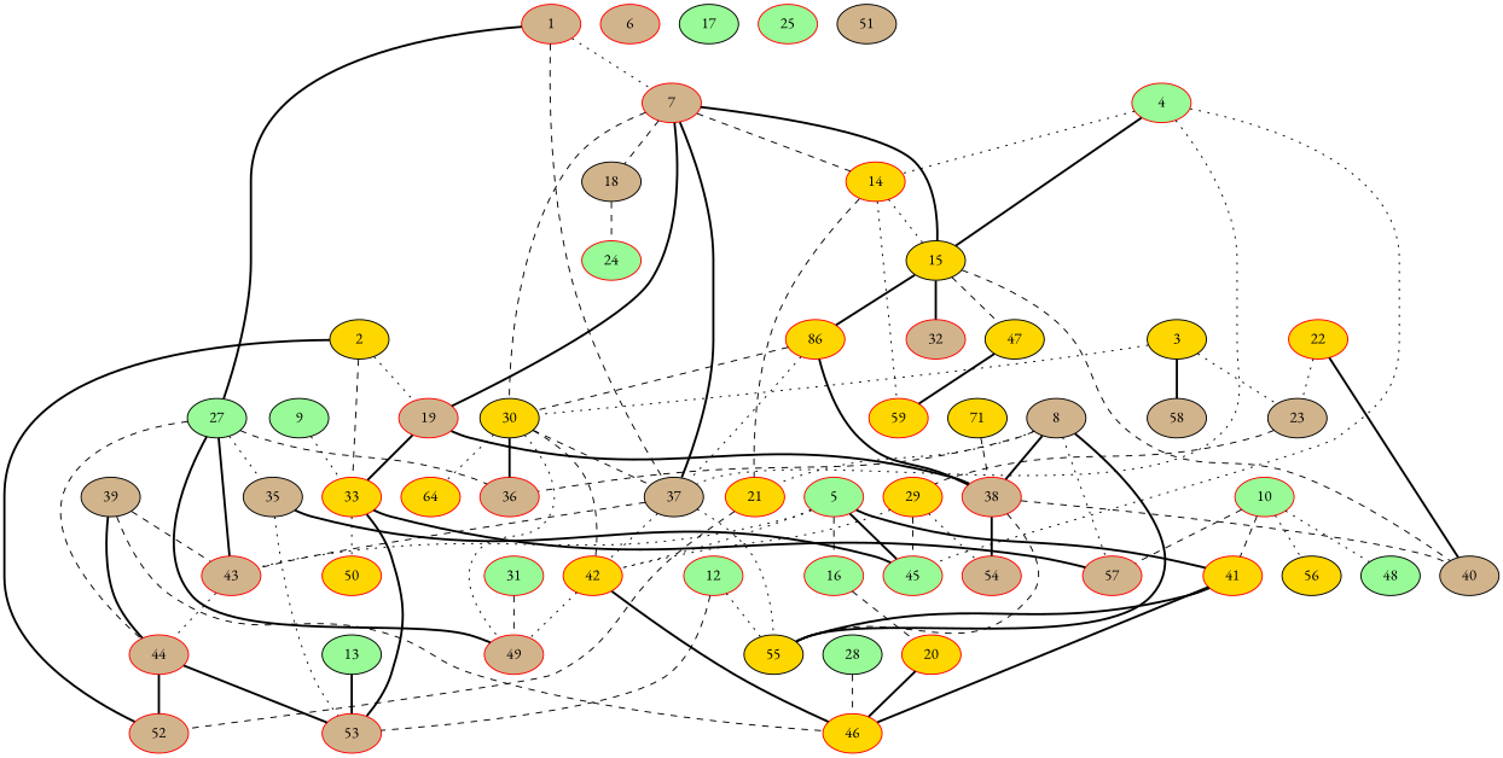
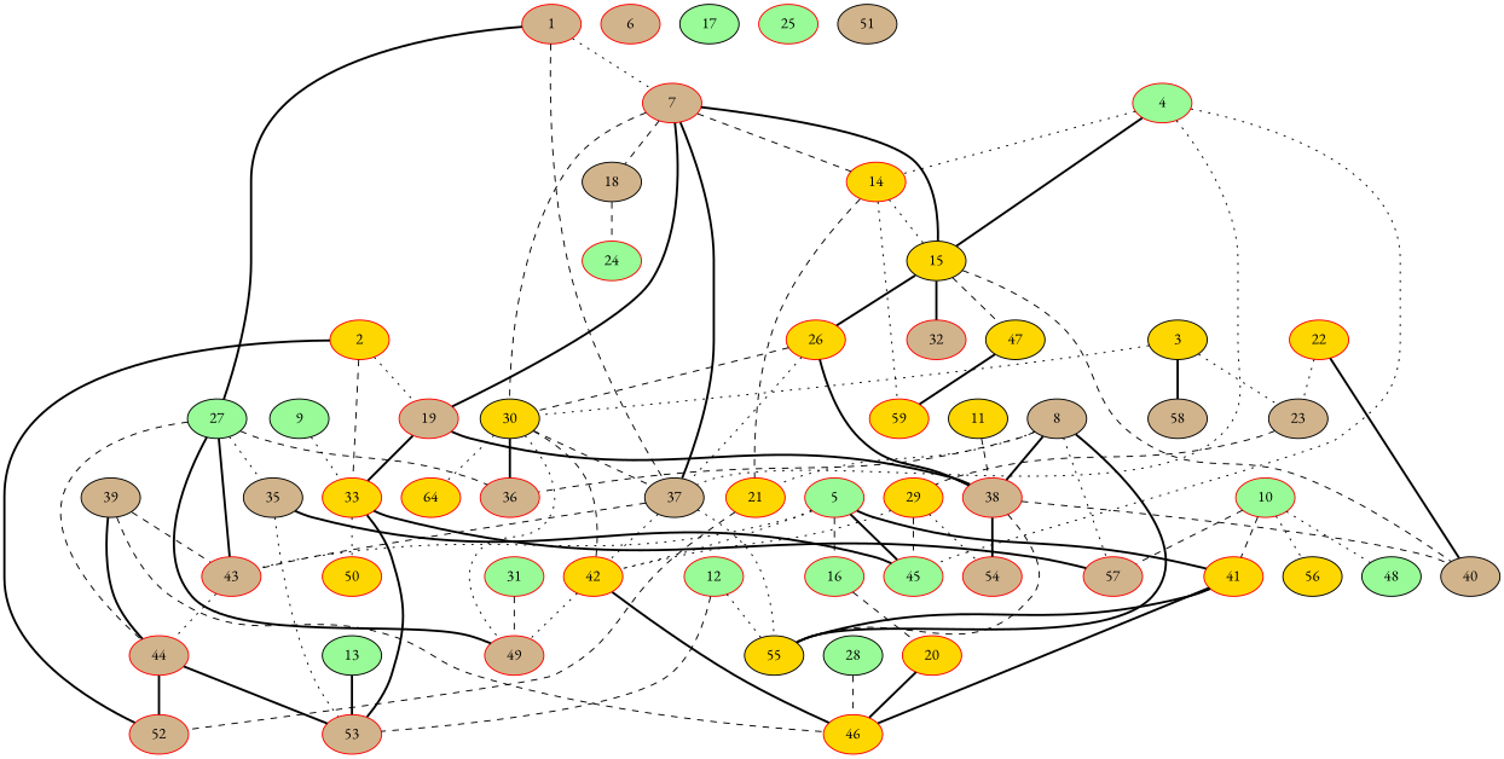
  graph {
    fontname="EB Garamond"
    node [color=red fillcolor=tan fontname="EB Garamond" style=filled]
    edge [fontname="EB Garamond" style=bold]
    1
    7
    27 [color=black fillcolor=palegreen]
    37 [color=black]
    19
    30 [color=black fillcolor=gold]
    14 [fillcolor=gold]
    15 [color=black fillcolor=gold]
    18 [color=black]
    43
    36
    35 [color=black]
    44
    49
    42 [fillcolor=gold]
    55 [color=black fillcolor=gold]
-   2 [color=black fillcolor=gold]
+   2 [fillcolor=gold]
    33 [fillcolor=gold]
    52
    38
    57
    53
    50 [fillcolor=gold]
    3 [color=black fillcolor=gold]
    23 [color=black]
    58 [color=black]
    29 [fillcolor=gold]
    n28 [fillcolor=gold label=64]
    4 [fillcolor=palegreen]
    45 [fillcolor=palegreen]
    21 [fillcolor=gold]
    59 [fillcolor=gold]
-   26 [fillcolor=gold label=86]
+   26 [fillcolor=gold]
    32
    40 [color=black]
    47 [color=black fillcolor=gold]
    5 [fillcolor=palegreen]
    16 [fillcolor=palegreen]
    41 [fillcolor=gold]
    20 [fillcolor=gold]
    46 [fillcolor=gold]
    6
    24 [fillcolor=palegreen]
    8 [color=black]
    54
    9 [color=black fillcolor=palegreen]
    10 [fillcolor=palegreen]
    48 [color=black fillcolor=palegreen]
    56 [color=black fillcolor=gold]
-   11 [color=black fillcolor=gold label=71]
+   11 [color=black fillcolor=gold]
    12 [fillcolor=palegreen]
    13 [color=black fillcolor=palegreen]
    17 [color=black fillcolor=palegreen]
    22 [fillcolor=gold]
    25 [fillcolor=palegreen]
    28 [color=black fillcolor=palegreen]
    31 [fillcolor=palegreen]
    39 [color=black]
    51 [color=black]
    1 -- 7 [style=dotted]
    1 -- 27
    1 -- 37 [style=dashed]
    7 -- 37
    7 -- 19
    7 -- 30 [style=dashed]
    7 -- 14 [style=dashed]
    7 -- 15
    7 -- 18 [style=dashed]
    27 -- 43
    27 -- 36 [style=dashed]
    27 -- 35 [style=dotted]
    27 -- 44 [style=dashed]
    27 -- 49
    37 -- 43 [style=dashed]
    37 -- 42 [style=dotted]
    37 -- 55 [style=dotted]
    19 -- 33
    19 -- 38
    30 -- 37 [style=dashed]
    30 -- 36
    30 -- 49 [style=dotted]
    30 -- 42 [style=dashed]
    30 -- n28 [style=dotted]
    14 -- 15 [style=dotted]
    14 -- 21 [style=dashed]
    14 -- 59 [style=dotted]
    15 -- 26
    15 -- 32
    15 -- 40 [style=dashed]
    15 -- 47 [style=dashed]
    18 -- 24 [style=dashed]
    43 -- 44 [style=dotted]
    35 -- 53 [style=dotted]
    35 -- 45
    44 -- 52
    44 -- 53
    42 -- 49 [style=dotted]
    42 -- 46
    2 -- 19 [style=dotted]
    2 -- 33 [style=dashed]
    2 -- 52
    33 -- 57
    33 -- 53
    33 -- 50 [style=dotted]
    38 -- 55 [style=dashed]
    38 -- 40 [style=dashed]
    38 -- 54
    3 -- 30 [style=dotted]
    3 -- 23 [style=dotted]
    3 -- 58
    23 -- 29 [style=dashed]
    29 -- 42 [style=dotted]
    29 -- 45 [style=dashed]
    29 -- 54 [style=dotted]
    4 -- 37 [style=dotted]
    4 -- 14 [style=dotted]
    4 -- 15
    4 -- 45 [style=dotted]
    21 -- 52 [style=dashed]
    26 -- 37 [style=dotted]
    26 -- 30 [style=dashed]
    26 -- 38
    47 -- 59
    5 -- 43 [style=dotted]
    5 -- 42 [style=dotted]
    5 -- 45
    5 -- 16 [style=dashed]
    5 -- 41
    16 -- 20 [style=dashed]
    41 -- 55
    41 -- 46
    20 -- 46
    8 -- 36 [style=dashed]
    8 -- 55
    8 -- 38
    8 -- 57 [style=dotted]
    8 -- 21 [style=dotted]
    9 -- 33 [style=dotted]
    10 -- 57 [style=dashed]
    10 -- 41 [style=dashed]
    10 -- 48 [style=dotted]
    10 -- 56 [style=dotted]
    11 -- 38 [style=dashed]
    12 -- 55 [style=dotted]
    12 -- 53 [style=dashed]
    13 -- 53
    22 -- 23 [style=dotted]
    22 -- 40
    28 -- 46 [style=dashed]
    31 -- 49 [style=dashed]
    39 -- 43 [style=dashed]
    39 -- 44
    39 -- 46 [style=dashed]
  }
